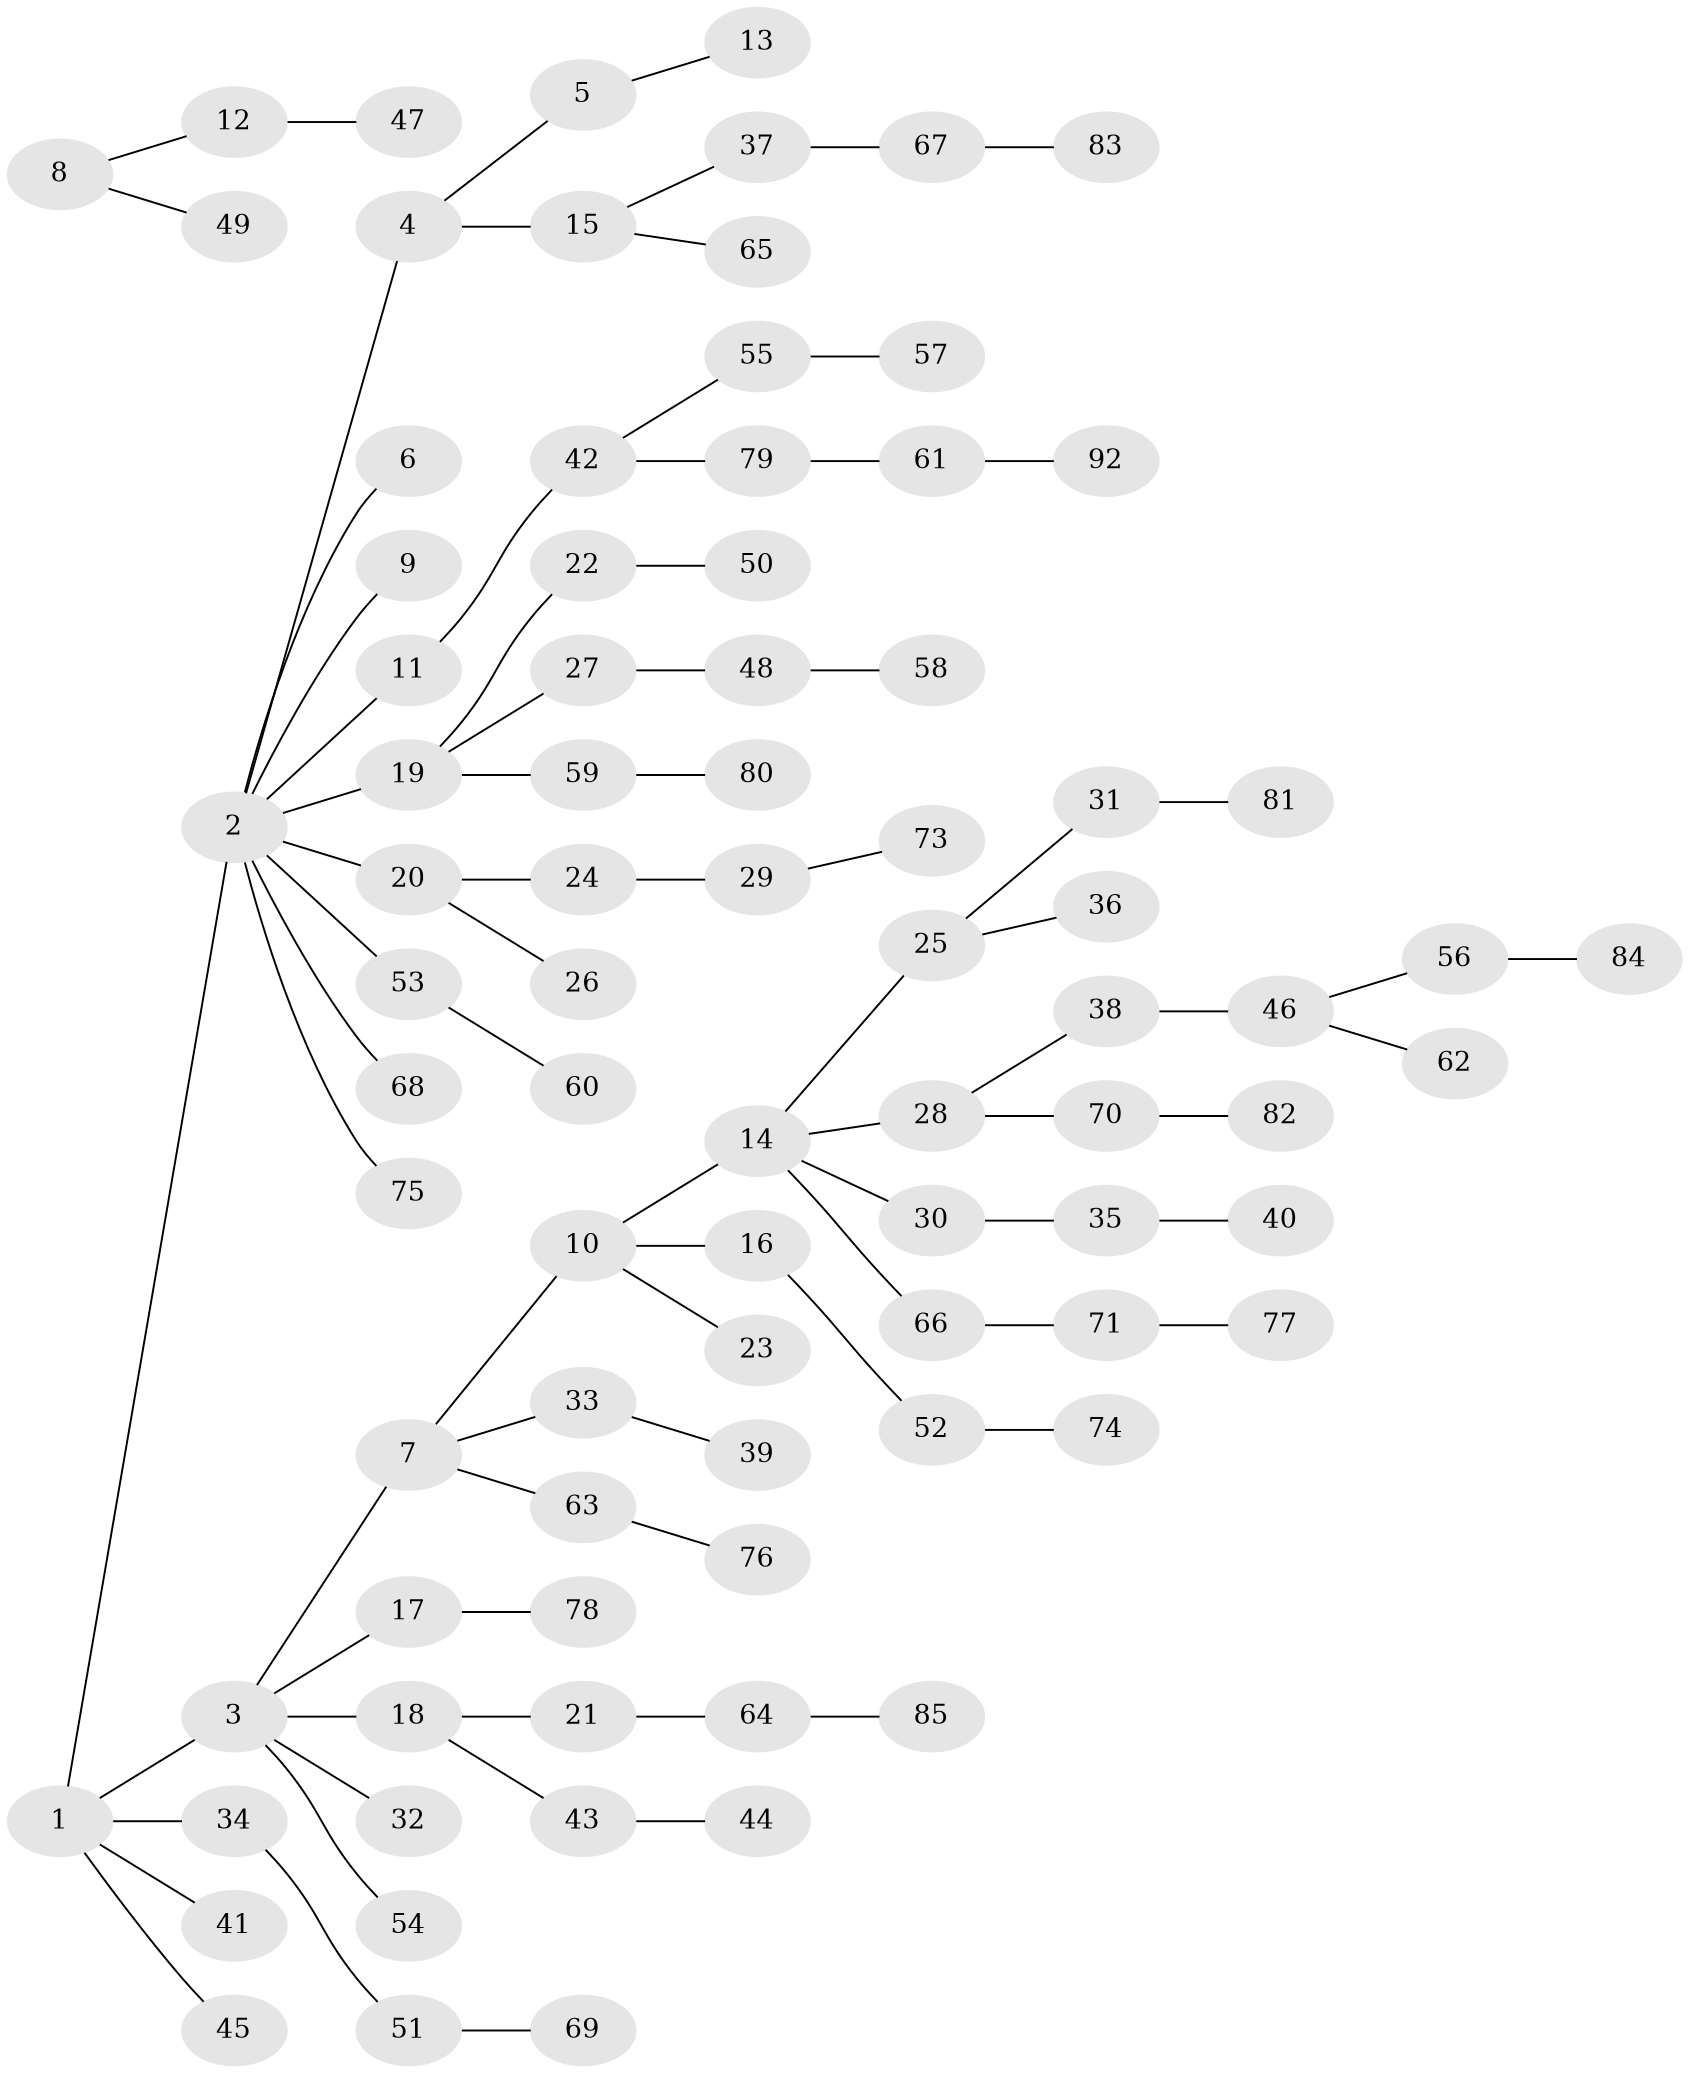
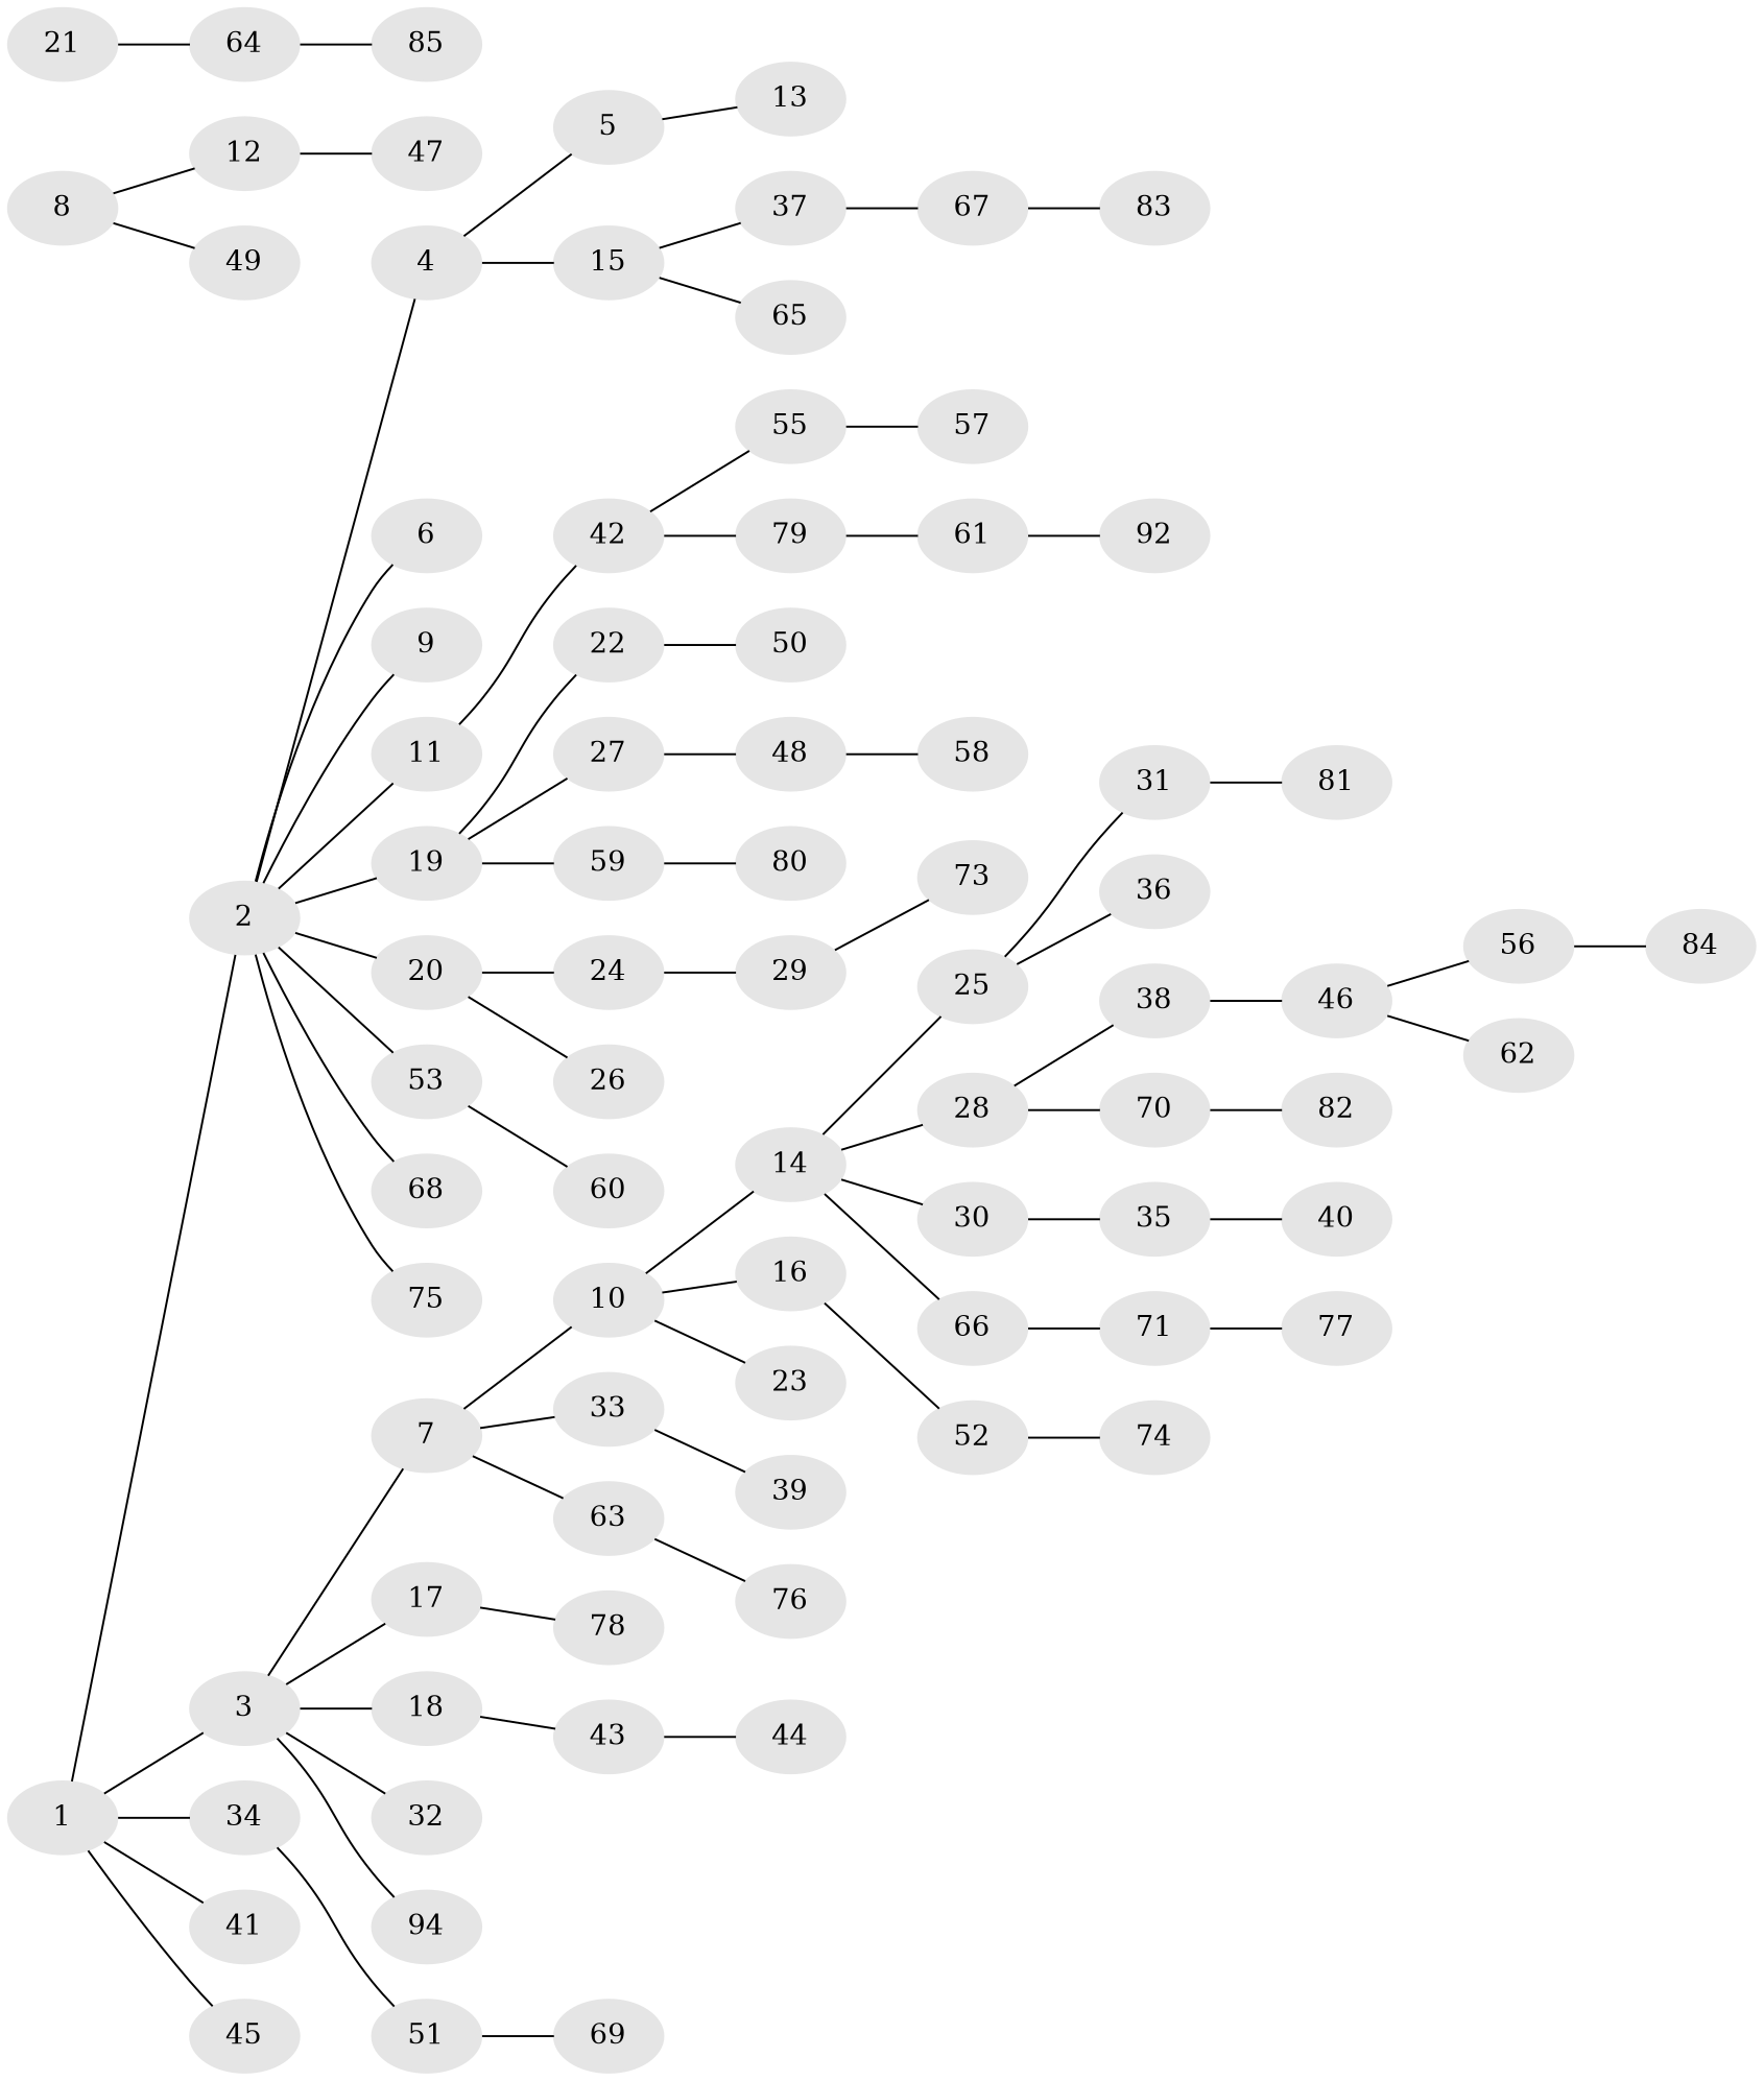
  graph {
    rankdir=LR
    node [color=gray90 style=filled]
    1
    2
    3
    34
    41
    45
    4
    6
    9
    11
    19
    20
    53
    68
    75
    7
    17
    18
    32
-   54
+   54 [label=94]
    8
    12
    49
    51
    5
    15
    42
    22
    27
    59
    24
    26
    60
    10
    33
    63
    78
    21
    43
    13
    37
    65
    14
    16
    23
    39
    76
    47
    25
    28
    30
    66
    52
    55
    79
    31
    36
    38
    70
    35
    71
    67
    74
    64
    44
    50
    48
    80
    29
    85
    73
    81
    58
    46
    82
    40
    69
    83
    56
    62
    57
    n82 [label=92]
    61
    84
    77
    1 -- 2
    1 -- 3
    1 -- 34
    1 -- 41
    1 -- 45
    2 -- 4
    2 -- 6
    2 -- 9
    2 -- 11
    2 -- 19
    2 -- 20
    2 -- 53
    2 -- 68
    2 -- 75
    3 -- 7
    3 -- 17
    3 -- 18
    3 -- 32
    3 -- 54
    34 -- 51
    4 -- 5
    4 -- 15
    11 -- 42
    19 -- 22
    19 -- 27
    19 -- 59
    20 -- 24
    20 -- 26
    53 -- 60
    7 -- 10
    7 -- 33
    7 -- 63
    17 -- 78
-   18 -- 21
    18 -- 43
    8 -- 12
    8 -- 49
    12 -- 47
    51 -- 69
    5 -- 13
    15 -- 37
    15 -- 65
    42 -- 55
    42 -- 79
    22 -- 50
    27 -- 48
    59 -- 80
    24 -- 29
    10 -- 14
    10 -- 16
    10 -- 23
    33 -- 39
    63 -- 76
    21 -- 64
    43 -- 44
    37 -- 67
    14 -- 25
    14 -- 28
    14 -- 30
    14 -- 66
    16 -- 52
    25 -- 31
    25 -- 36
    28 -- 38
    28 -- 70
    30 -- 35
    66 -- 71
    52 -- 74
    55 -- 57
    79 -- 61
    31 -- 81
    38 -- 46
    70 -- 82
    35 -- 40
    71 -- 77
    67 -- 83
    64 -- 85
    48 -- 58
    29 -- 73
    46 -- 56
    46 -- 62
    56 -- 84
    61 -- n82
  }
